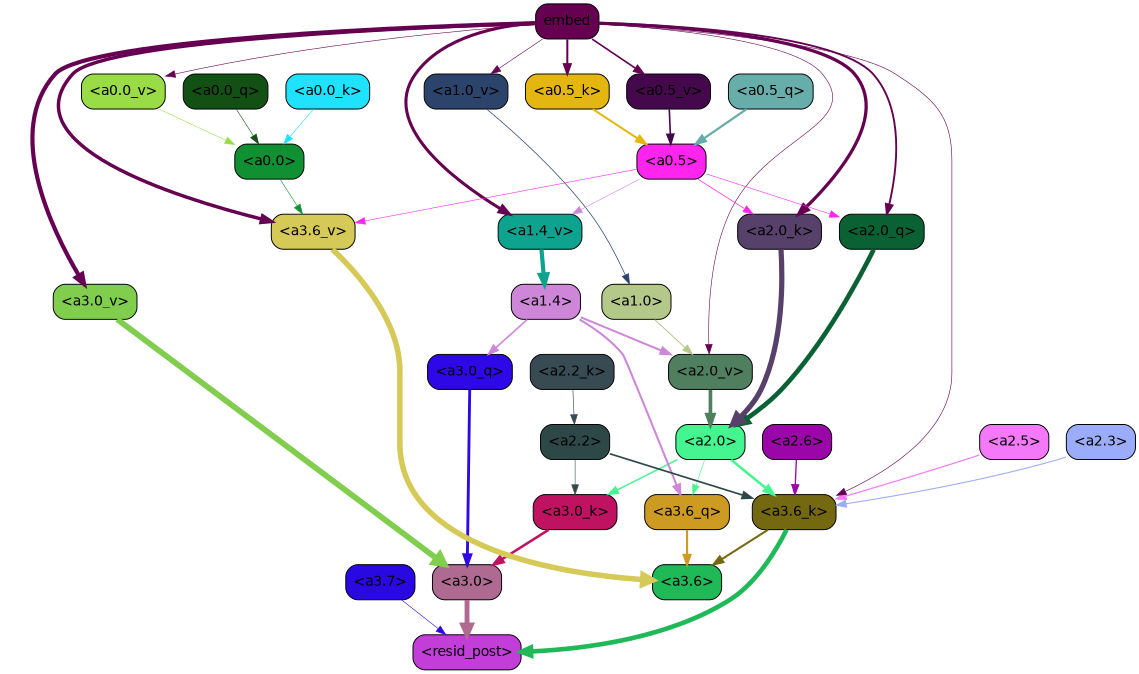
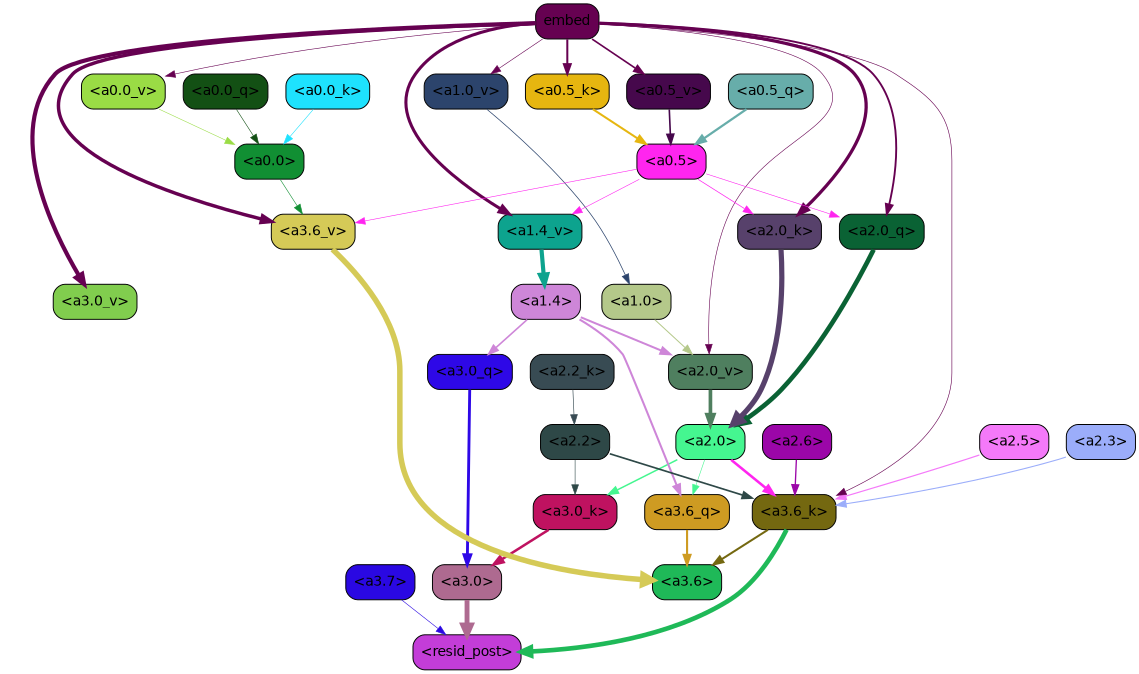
  strict digraph {
    splines=true
    node [color=black fontname=Helvetica shape=box style="filled, rounded"]
    edge [color="#660151" penwidth=0.6]
    "<a3.7>" [fillcolor="#2a08e2"]
    "<resid_post>" [fillcolor="#c33dd8"]
    "<a3.6>" [fillcolor="#1fb958"]
    "<a3.0>" [fillcolor="#ae6a90"]
    "<a3.6_q>" [fillcolor="#ce9b22"]
    "<a3.0_q>" [fillcolor="#2e08e7"]
    "<a3.6_k>" [fillcolor="#746810"]
    "<a3.0_k>" [fillcolor="#bf1260"]
    "<a3.6_v>" [fillcolor="#d5ca57"]
    "<a3.0_v>" [fillcolor="#81cd4e"]
    "<a2.0>" [fillcolor="#45f690"]
    "<a1.4>" [fillcolor="#ce86d8"]
    "<a2.0_v>" [fillcolor="#4f7f5f"]
    "<a2.6>" [fillcolor="#9b06a8"]
    "<a2.5>" [fillcolor="#f479f9"]
    "<a2.3>" [fillcolor="#9badfa"]
    "<a2.2>" [fillcolor="#2e4847"]
    embed [fillcolor="#660151"]
    "<a2.0_q>" [fillcolor="#0a6234"]
    "<a2.0_k>" [fillcolor="#57416b"]
    "<a1.4_v>" [fillcolor="#0da38e"]
    "<a1.0_v>" [fillcolor="#2c446c"]
    "<a0.5_k>" [fillcolor="#e6b610"]
    "<a0.5_v>" [fillcolor="#46084c"]
    "<a0.0_v>" [fillcolor="#9adc45"]
    "<a1.0>" [fillcolor="#b4c88a"]
    "<a0.5>" [fillcolor="#ff25ef"]
    "<a0.0>" [fillcolor="#118f33"]
    "<a2.2_k>" [fillcolor="#384b53"]
    "<a0.5_q>" [fillcolor="#67adaa"]
    "<a0.0_q>" [fillcolor="#135014"]
    "<a0.0_k>" [fillcolor="#1ee2fe"]
    "<a3.7>" -> "<resid_post>" [color="#2a08e2"]
    "<a3.0>" -> "<resid_post>" [color="#ae6a90" penwidth=5.004031300544739]
    "<a3.6_q>" -> "<a3.6>" [color="#ce9b22" penwidth=2.1656854450702667]
    "<a3.0_q>" -> "<a3.0>" [color="#2e08e7" penwidth=2.95696559548378]
    "<a3.6_k>" -> "<resid_post>" [color="#1fb958" penwidth=4.748674273490906]
    "<a3.6_k>" -> "<a3.6>" [color="#746810" penwidth=2.086437076330185]
    "<a3.0_k>" -> "<a3.0>" [color="#bf1260" penwidth=2.5988530814647675]
    "<a3.6_v>" -> "<a3.6>" [color="#d5ca57" penwidth=5.669987380504608]
-   "<a3.0_v>" -> "<a3.0>" [color="#81cd4e" penwidth=5.9515902400016785]
    "<a2.0>" -> "<a3.6_q>" [color="#45f690"]
-   "<a2.0>" -> "<a3.6_k>" [color="#45f690" penwidth=2.6423546075820923]
+   "<a2.0>" -> "<a3.6_k>" [color="#ff25ef" penwidth=2.6423546075820923]
    "<a2.0>" -> "<a3.0_k>" [color="#45f690" penwidth=1.5482127666473389]
    "<a1.4>" -> "<a3.6_q>" [color="#ce86d8" penwidth=2.1035547256469727]
    "<a1.4>" -> "<a3.0_q>" [color="#ce86d8" penwidth=1.6541699171066284]
    "<a1.4>" -> "<a2.0_v>" [color="#ce86d8" penwidth=2.048949420452118]
    "<a2.0_v>" -> "<a2.0>" [color="#4f7f5f" penwidth=3.76983106136322]
    "<a2.6>" -> "<a3.6_k>" [color="#9b06a8" penwidth=1.3718644380569458]
    "<a2.5>" -> "<a3.6_k>" [color="#f479f9" penwidth=1.231603980064392]
    "<a2.3>" -> "<a3.6_k>" [color="#9badfa" penwidth=1.1117559671401978]
    "<a2.2>" -> "<a3.6_k>" [color="#2e4847" penwidth=1.7315057516098022]
    "<a2.2>" -> "<a3.0_k>" [color="#2e4847"]
    embed -> "<a3.6_k>" [penwidth=0.6229734420776367]
    embed -> "<a3.6_v>" [penwidth=3.56406831741333]
    embed -> "<a3.0_v>" [penwidth=4.293717980384827]
    embed -> "<a2.0_v>"
    embed -> "<a2.0_q>" [penwidth=1.9479764699935913]
    embed -> "<a2.0_k>" [penwidth=3.348647713661194]
    embed -> "<a1.4_v>" [penwidth=3.1658360958099365]
    embed -> "<a1.0_v>"
    embed -> "<a0.5_k>" [penwidth=2.0782761573791504]
    embed -> "<a0.5_v>" [penwidth=1.6795666217803955]
    embed -> "<a0.0_v>"
    "<a2.0_q>" -> "<a2.0>" [color="#0a6234" penwidth=4.801594913005829]
    "<a2.0_k>" -> "<a2.0>" [color="#57416b" penwidth=5.364346981048584]
    "<a1.4_v>" -> "<a1.4>" [color="#0da38e" penwidth=4.295930981636047]
    "<a1.0_v>" -> "<a1.0>" [color="#2c446c" penwidth=0.7506231069564819]
    "<a0.5_k>" -> "<a0.5>" [color="#e6b610" penwidth=2.078277349472046]
    "<a0.5_v>" -> "<a0.5>" [color="#46084c" penwidth=1.6795680522918701]
    "<a0.0_v>" -> "<a0.0>" [color="#9adc45"]
    "<a1.0>" -> "<a2.0_v>" [color="#b4c88a" penwidth=1.0333166718482971]
    "<a0.5>" -> "<a3.6_v>" [color="#ff25ef"]
    "<a0.5>" -> "<a2.0_q>" [color="#ff25ef"]
    "<a0.5>" -> "<a2.0_k>" [color="#ff25ef" penwidth=0.7479127645492554]
-   "<a0.5>" -> "<a1.4_v>" [color="#ce86d8"]
+   "<a0.5>" -> "<a1.4_v>" [color="#ff25ef"]
    "<a0.0>" -> "<a3.6_v>" [color="#118f33"]
    "<a2.2_k>" -> "<a2.2>" [color="#384b53" penwidth=0.6648573875427246]
    "<a0.5_q>" -> "<a0.5>" [color="#67adaa" penwidth=2.30334210395813]
    "<a0.0_q>" -> "<a0.0>" [color="#135014"]
    "<a0.0_k>" -> "<a0.0>" [color="#1ee2fe"]
  }
